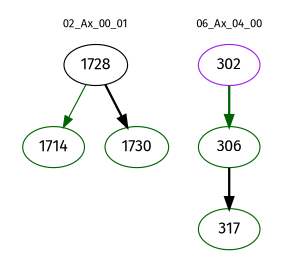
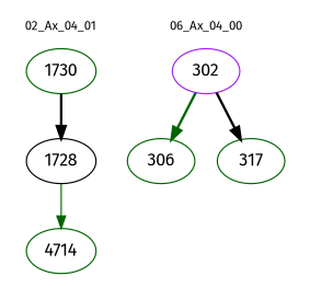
  digraph {
    fontname="Fira Sans"
    node [color=darkgreen fontname="Fira Sans"]
    edge [color=darkgreen fontname="Fira Sans" style=bold]
-   n1 [label=1714]
+   n1 [label=4714]
    n2 [color=black label=1728]
    n3 [label=1730]
    n4 [label=306]
    n5 [color=purple label=302]
    n6 [label=317]
    subgraph cluster_1 {
      color=white
      fontsize=10
-     label="02_Ax_00_01"
+     label="02_Ax_04_01"
      n1
      n2
      n3
    }
    subgraph cluster_2 {
      color=white
      fontsize=10
      label="06_Ax_04_00"
      n4
      n5
      n6
    }
    n2 -> n1 [style=solid]
-   n2 -> n3 [color=black]
+   n3 -> n2 [color=black]
    n5 -> n4
-   n4 -> n6 [color=black]
+   n5 -> n6 [color=black]
  }
